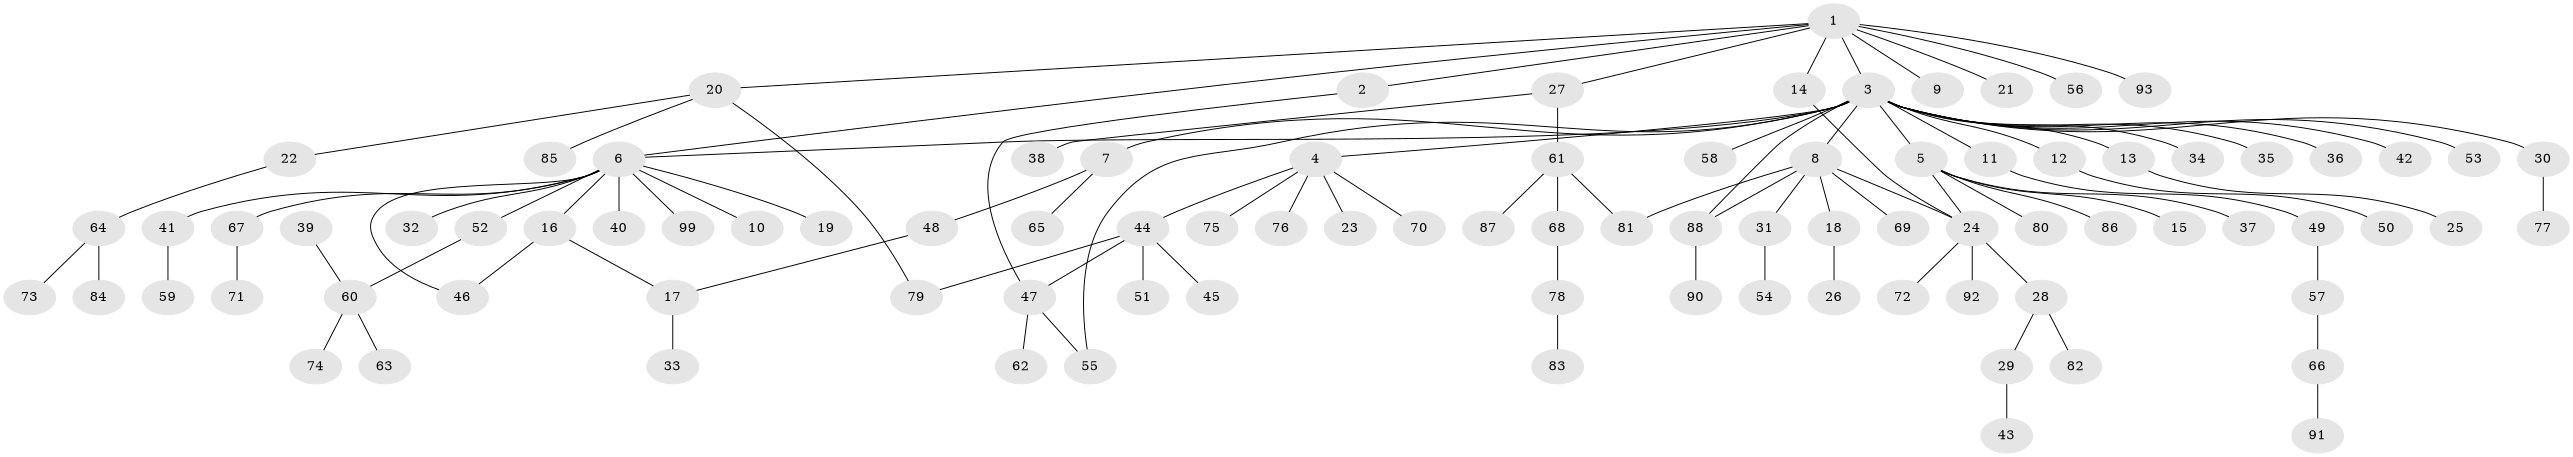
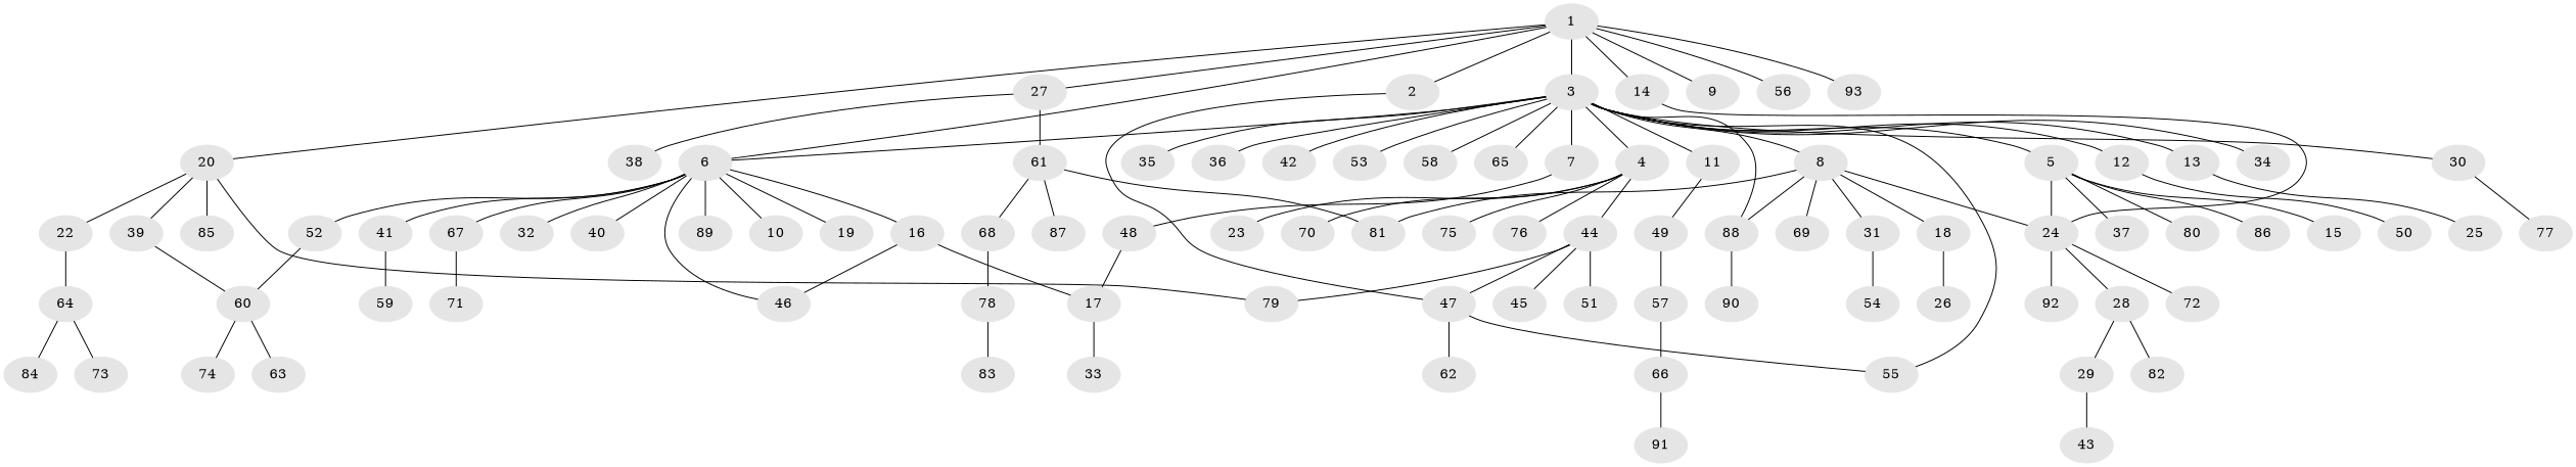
  graph {
    node [color=gray90 style=filled]
    1
    2
    3
    6
    9
    14
    20
-   21
    27
    56
    93
    47
    4
    5
    7
    8
    11
    12
    13
    30
    34
    35
    36
    42
    53
    55
    58
    65
    88
    10
    16
    19
    32
    40
    41
    46
    52
    67
-   89 [label=99]
+   89
    24
    22
    39
    79
    85
    28
    72
    92
    38
    61
    62
    23
    44
    70
    75
    76
    15
    37
    80
    86
    48
    18
    31
    69
    81
    49
    50
    25
    77
    90
    45
    51
    17
    59
    60
    71
    33
    26
    54
    57
    64
    73
    84
    29
    82
    68
    87
    43
    63
    74
    66
    91
    78
    83
    1 -- 2
    1 -- 3
    1 -- 6
    1 -- 9
    1 -- 14
    1 -- 20
-   1 -- 21
    1 -- 27
    1 -- 56
    1 -- 93
    2 -- 47
    3 -- 6
    3 -- 4
    3 -- 5
    3 -- 7
    3 -- 8
    3 -- 11
    3 -- 12
    3 -- 13
    3 -- 30
    3 -- 34
    3 -- 35
    3 -- 36
    3 -- 42
    3 -- 53
    3 -- 55
    3 -- 58
-   7 -- 65
+   3 -- 65
    3 -- 88
    6 -- 10
    6 -- 16
    6 -- 19
    6 -- 32
    6 -- 40
    6 -- 41
    6 -- 46
    6 -- 52
    6 -- 67
    6 -- 89
    14 -- 24
    20 -- 22
+   20 -- 39
    20 -- 79
    20 -- 85
    27 -- 38
    27 -- 61
    47 -- 55
    47 -- 62
    4 -- 23
    4 -- 44
    4 -- 70
    4 -- 75
    4 -- 76
    5 -- 24
    5 -- 15
    5 -- 37
    5 -- 80
    5 -- 86
    7 -- 48
    8 -- 88
    8 -- 24
    8 -- 18
    8 -- 31
    8 -- 69
    8 -- 81
    11 -- 49
    12 -- 50
    13 -- 25
    30 -- 77
    88 -- 90
    16 -- 46
    16 -- 17
    41 -- 59
    52 -- 60
    67 -- 71
    24 -- 28
    24 -- 72
    24 -- 92
    22 -- 64
    39 -- 60
    28 -- 29
    28 -- 82
    61 -- 81
    61 -- 68
    61 -- 87
    44 -- 47
    44 -- 79
    44 -- 45
    44 -- 51
    48 -- 17
    18 -- 26
    31 -- 54
    49 -- 57
    17 -- 33
    60 -- 63
    60 -- 74
    57 -- 66
    64 -- 73
    64 -- 84
    29 -- 43
    68 -- 78
    66 -- 91
    78 -- 83
  }
